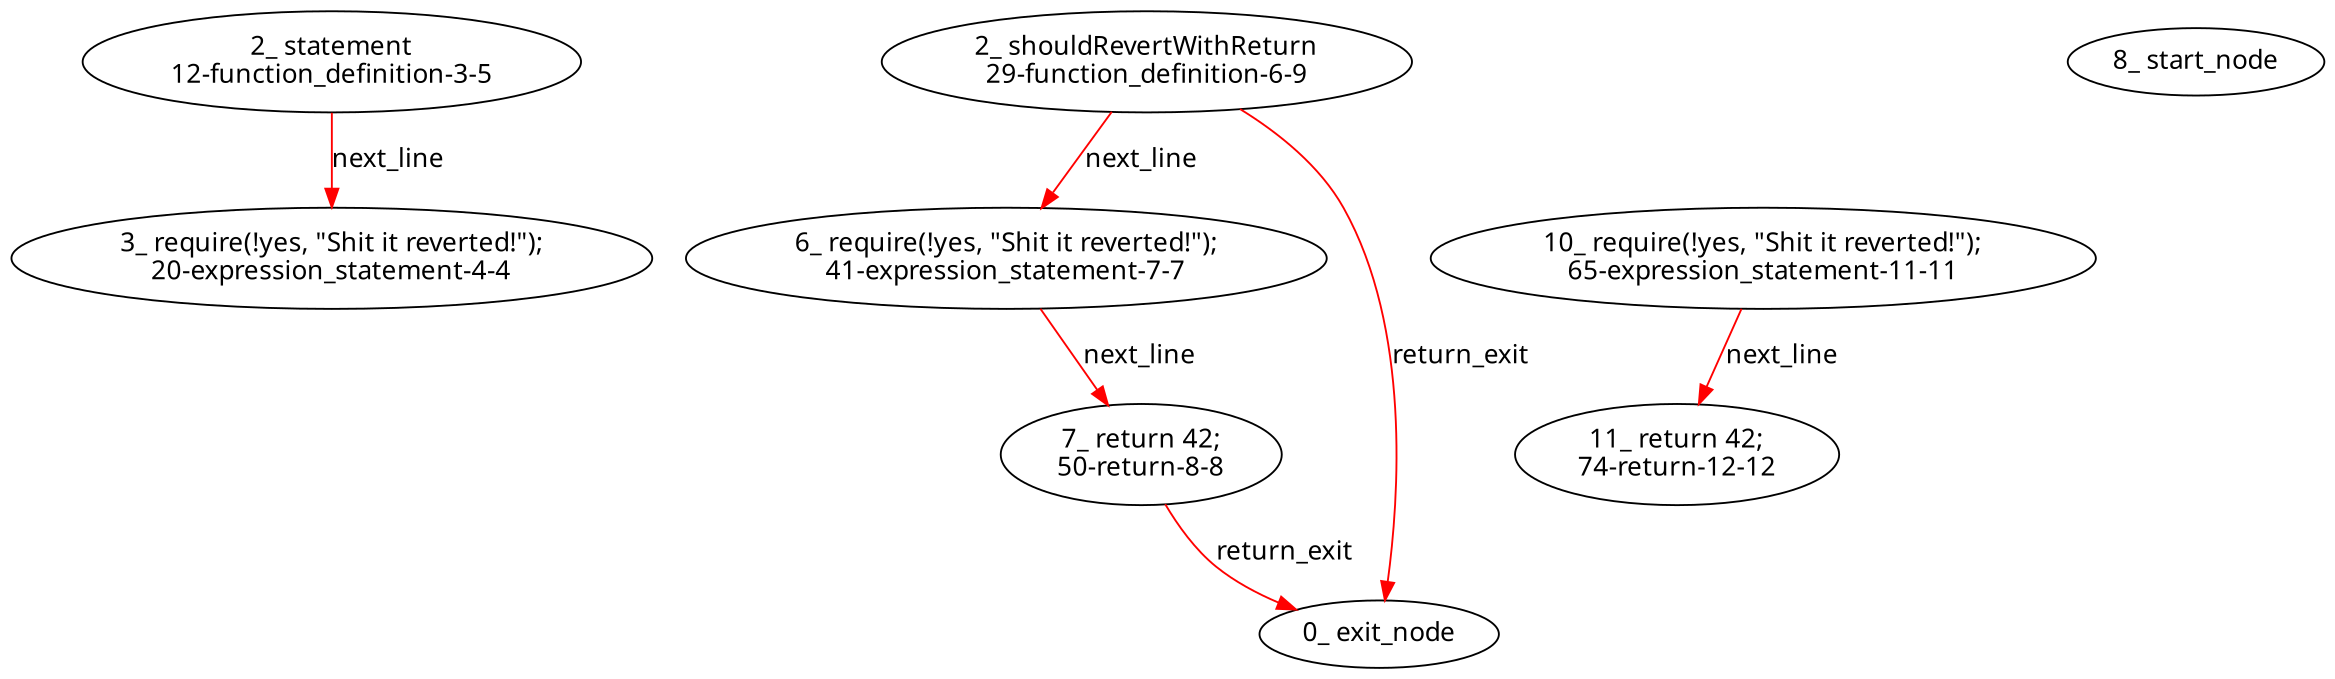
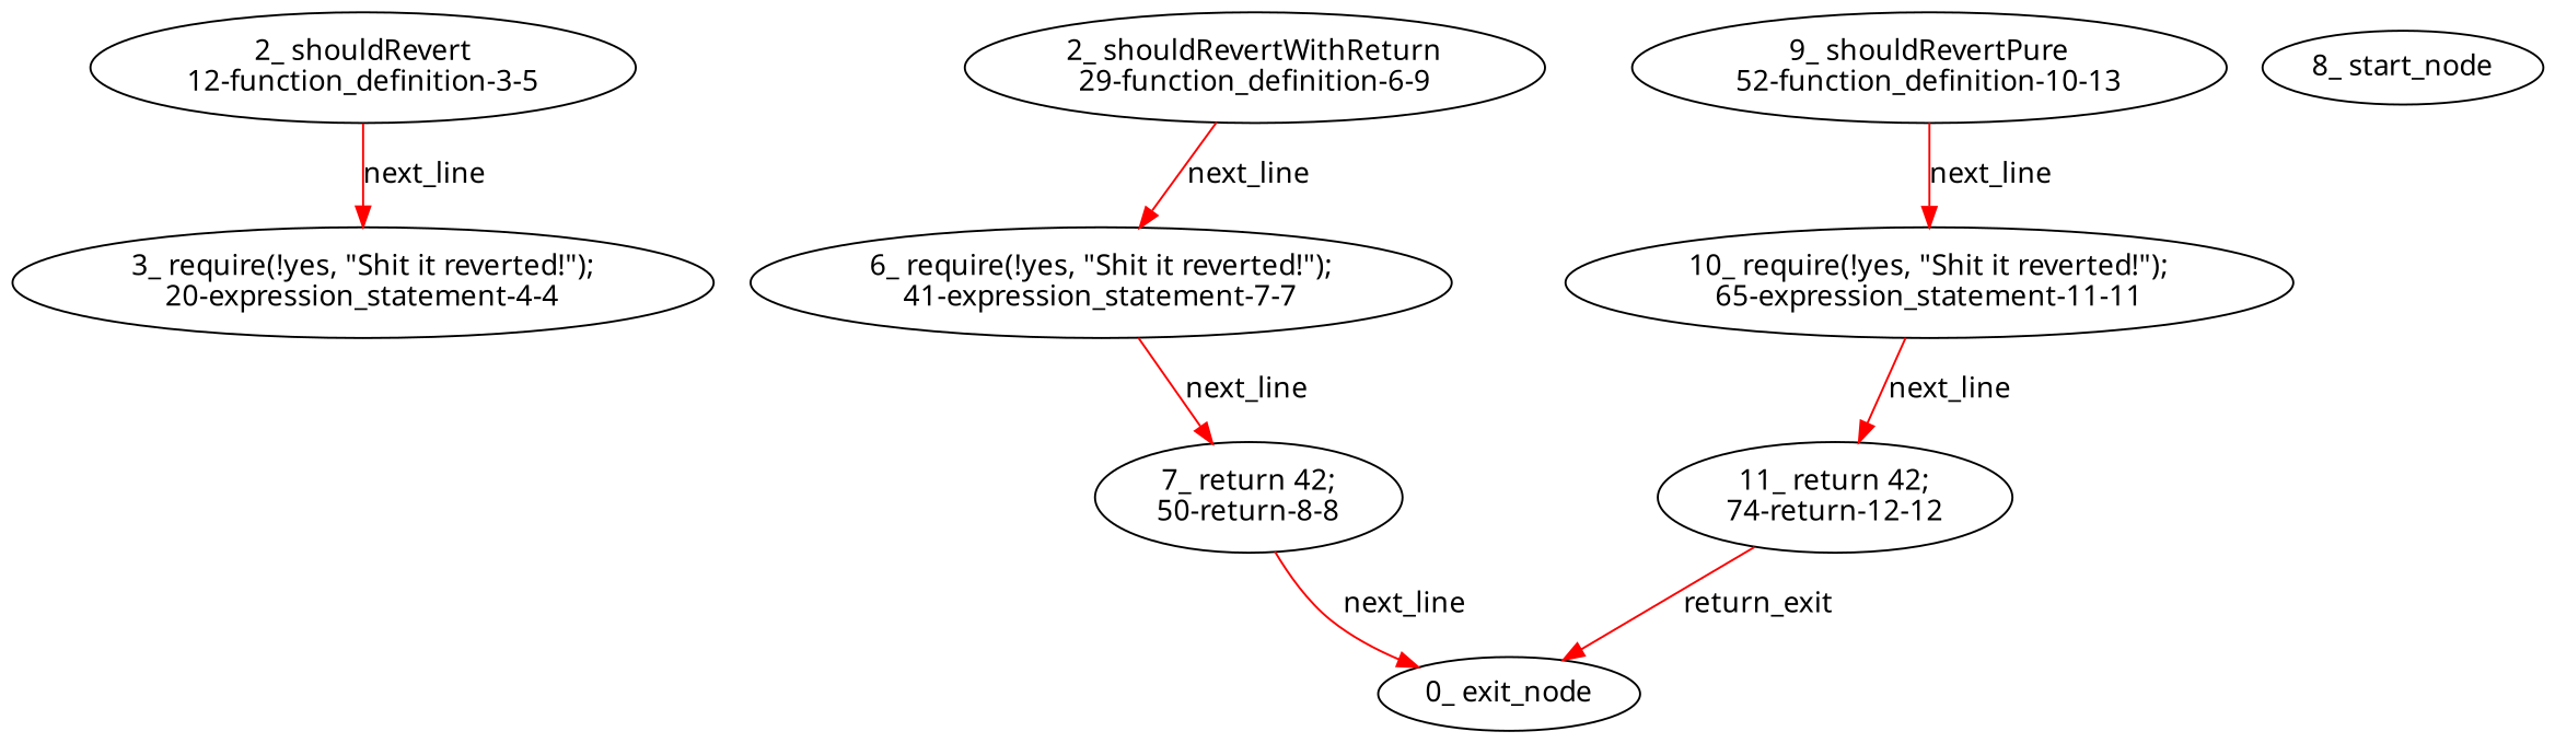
  digraph {
    fontname="Noto Sans"
    node [fontname="Noto Sans" type_label=function_definition]
    edge [color=red controlflow_type=next_line edge_type=CFG_edge fontname="Noto Sans"]
-   n1 [label="2_ statement\n12-function_definition-3-5"]
+   n1 [label="2_ shouldRevert\n12-function_definition-3-5"]
    n2 [label="3_ require(!yes, \"Shit it reverted!\");\n20-expression_statement-4-4" type_label=expression_statement]
    n3 [label="2_ shouldRevertWithReturn\n29-function_definition-6-9"]
    n4 [label="6_ require(!yes, \"Shit it reverted!\");\n41-expression_statement-7-7" type_label=expression_statement]
    n5 [label="7_ return 42;\n50-return-8-8" type_label=return]
    n6 [label="0_ exit_node" type_label=exit]
+   n7 [label="9_ shouldRevertPure\n52-function_definition-10-13"]
    n8 [label="10_ require(!yes, \"Shit it reverted!\");\n65-expression_statement-11-11" type_label=expression_statement]
    n9 [label="11_ return 42;\n74-return-12-12" type_label=return]
    n10 [label="8_ start_node" type_label=start]
    n1 -> n2 [label=next_line]
    n3 -> n4 [label=next_line]
    n4 -> n5 [label=next_line]
-   n5 -> n6 [controlflow_type=return_exit label=return_exit]
+   n5 -> n6 [controlflow_type=return_exit label=next_line]
+   n7 -> n8 [label=next_line]
    n8 -> n9 [label=next_line]
-   n3 -> n6 [controlflow_type=return_exit label=return_exit]
+   n9 -> n6 [controlflow_type=return_exit label=return_exit]
  }
